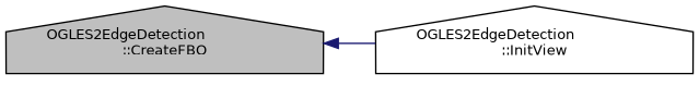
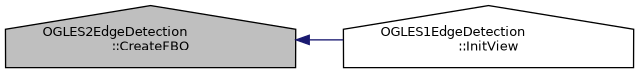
  digraph {
    rankdir=LR
    node [color=black fontname=Helvetica fontsize=10 shape=house style=filled]
    n1 [fillcolor=grey75 fontcolor=black height=0.2 label="OGLES2EdgeDetection\l::CreateFBO" width=0.4]
-   n2 [fillcolor=white height=0.2 label="OGLES2EdgeDetection\l::InitView" width=0.4]
+   n2 [fillcolor=white height=0.2 label="OGLES1EdgeDetection\l::InitView" width=0.4]
    n1 -> n2 [color=midnightblue dir=back fontname=Helvetica fontsize=10 labelfontname=Helvetica labelfontsize=10 style=solid]
  }
